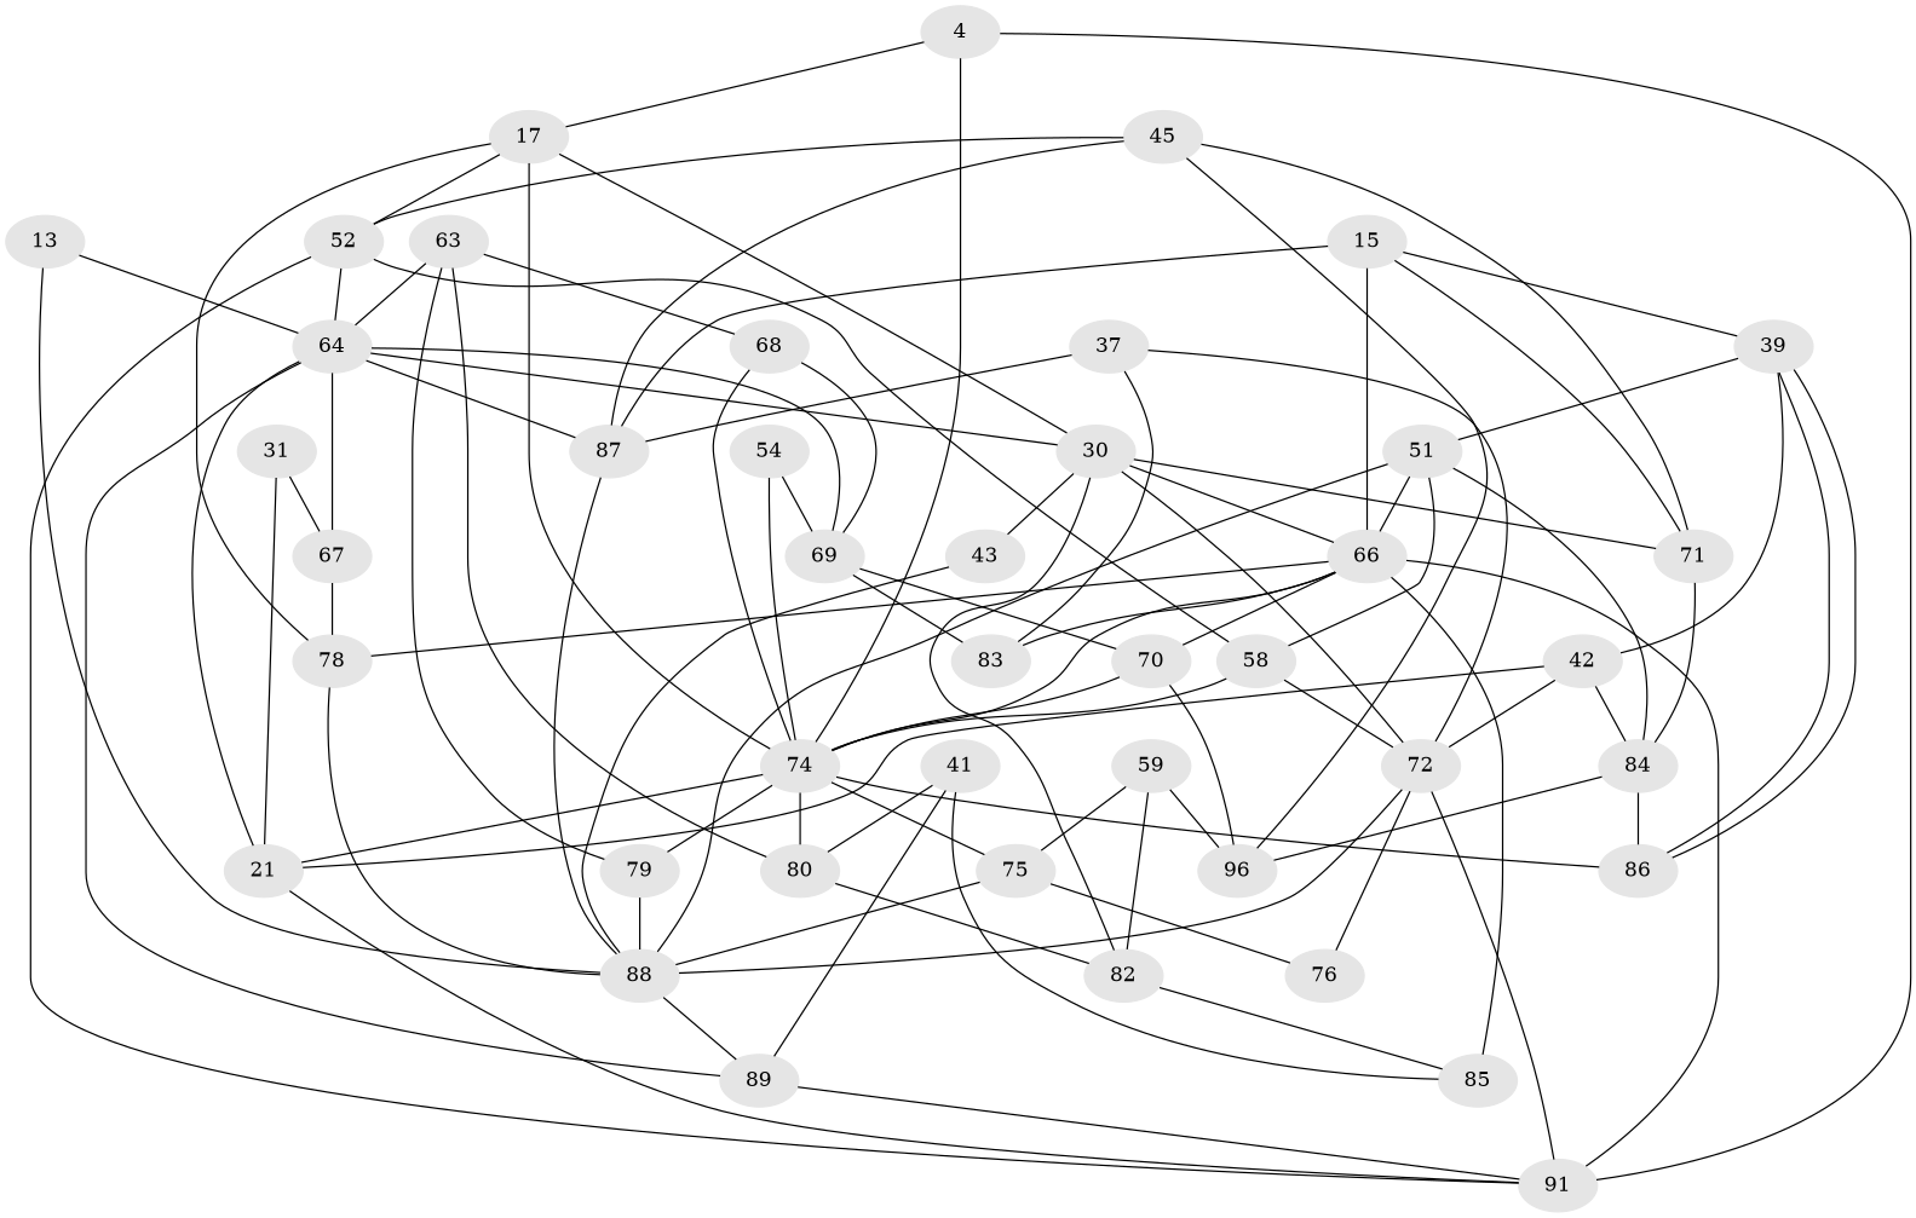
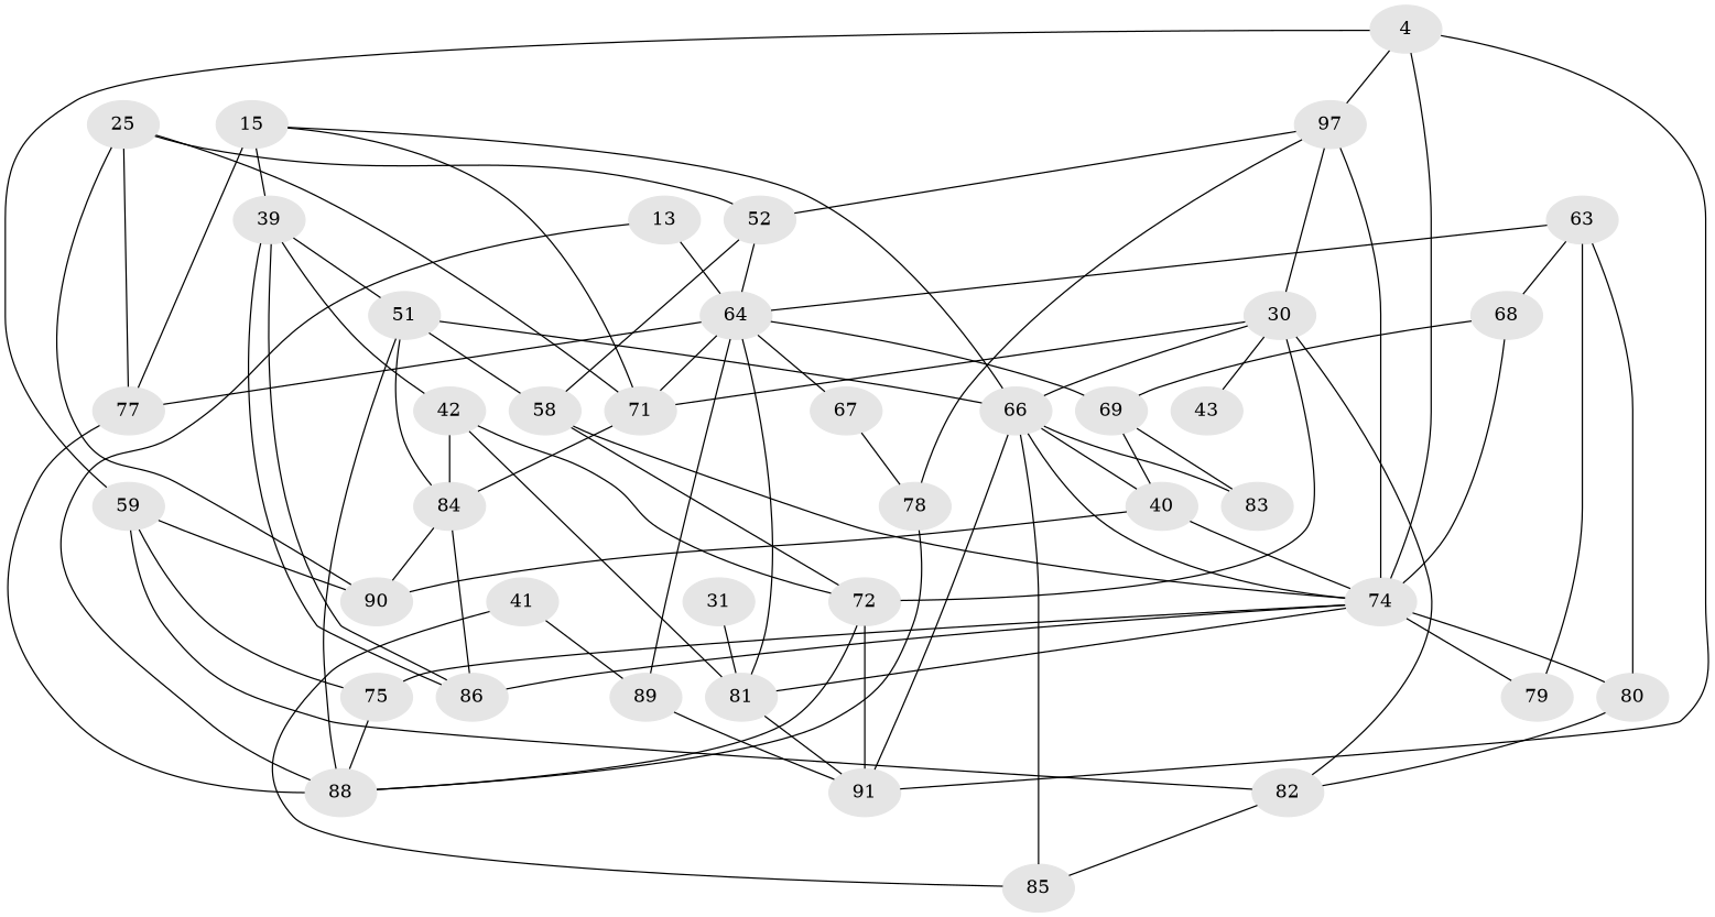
  graph {
    node [color=gray90 style=filled]
    4 [super="+3"]
-   17 [super="+14+16"]
+   17 [super="+14+16" label=97]
    59
    74 [super="+53+57"]
    91 [super="+38"]
    30 [super="+9+1"]
    52 [super="+33"]
    78
-   90 [label=96]
+   90
    82
    75 [super="+73"]
    63 [super="+49"]
    64 [super="+47"]
    79 [super="+60+48"]
    80 [super="+6"]
    68 [super="+23"]
-   81 [super="+22" label=21]
+   81 [super="+22"]
    86
    71 [super="+24"]
-   87 [super="+26+44"]
+   87 [super="+26+44" label=77]
    67
    89
    69 [super="+34"]
    13
    88 [super="+55+62"]
    15
    39
    66 [super="+50"]
    42
    51
    83 [super="+27"]
    85 [super="+61"]
-   70
+   70 [label=40]
    84 [super="+28"]
    43
    72 [super="+29+45"]
    58
-   25 [label=45]
-   76
+   25
    31
-   37
    41
-   54 [super="+46"]
    4 -- 17
+   4 -- 59
    4 -- 74
    4 -- 91
    17 -- 74 [weight=3]
    17 -- 30 [weight=2]
    17 -- 52
    17 -- 78
    59 -- 90
    59 -- 82
    59 -- 75
    74 -- 75 [weight=2]
    74 -- 79 [weight=2]
    74 -- 80
    74 -- 81
    74 -- 86
    30 -- 82
    30 -- 71
    30 -- 66
    30 -- 43
    30 -- 72
-   52 -- 91
    52 -- 64
    52 -- 58
    78 -- 88
    82 -- 85
    75 -- 88 [weight=2]
-   75 -- 76
    63 -- 64
    63 -- 79 [weight=2]
    63 -- 80 [weight=2]
    63 -- 68 [weight=2]
    64 -- 81
-   64 -- 30
+   64 -- 71
    64 -- 87 [weight=2]
    64 -- 67
    64 -- 89
    64 -- 69
-   79 -- 88
    80 -- 82
    68 -- 74
    68 -- 69
    81 -- 91
    71 -- 84
    87 -- 88 [weight=2]
    67 -- 78
    89 -- 91
    69 -- 83 [weight=2]
    69 -- 70
    13 -- 64
    13 -- 88
-   88 -- 89
    15 -- 71
    15 -- 87 [weight=3]
    15 -- 39
    15 -- 66
    39 -- 86
    39 -- 86
    39 -- 42
    39 -- 51
    66 -- 74
    66 -- 91
-   66 -- 78
    66 -- 83 [weight=3]
    66 -- 85 [weight=3]
    66 -- 70
    42 -- 81 [weight=2]
    42 -- 84
    42 -- 72
    51 -- 88
    51 -- 66
    51 -- 84
    51 -- 58
    70 -- 74
    70 -- 90
    84 -- 90
    84 -- 86
-   43 -- 88
    72 -- 91 [weight=2]
    72 -- 88
-   72 -- 76
    58 -- 74
    58 -- 72
    25 -- 52
    25 -- 90
    25 -- 71 [weight=2]
    25 -- 87 [weight=2]
    31 -- 81
-   31 -- 67
-   37 -- 87 [weight=2]
-   37 -- 83
-   37 -- 72
-   41 -- 80
    41 -- 89
    41 -- 85
-   54 -- 74 [weight=3]
-   54 -- 69
  }
